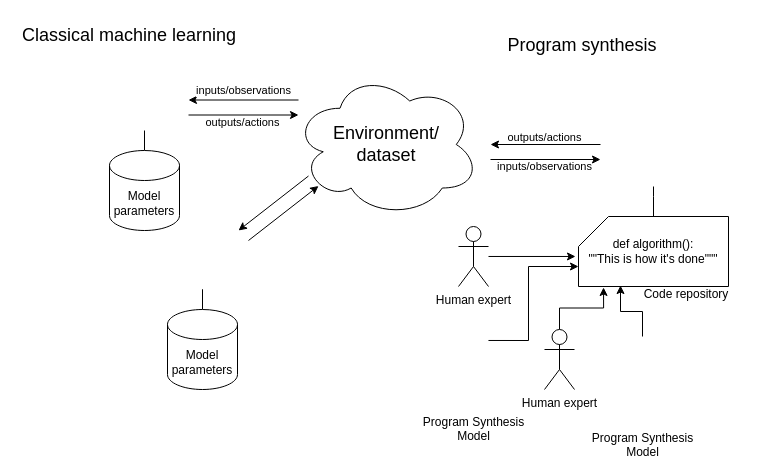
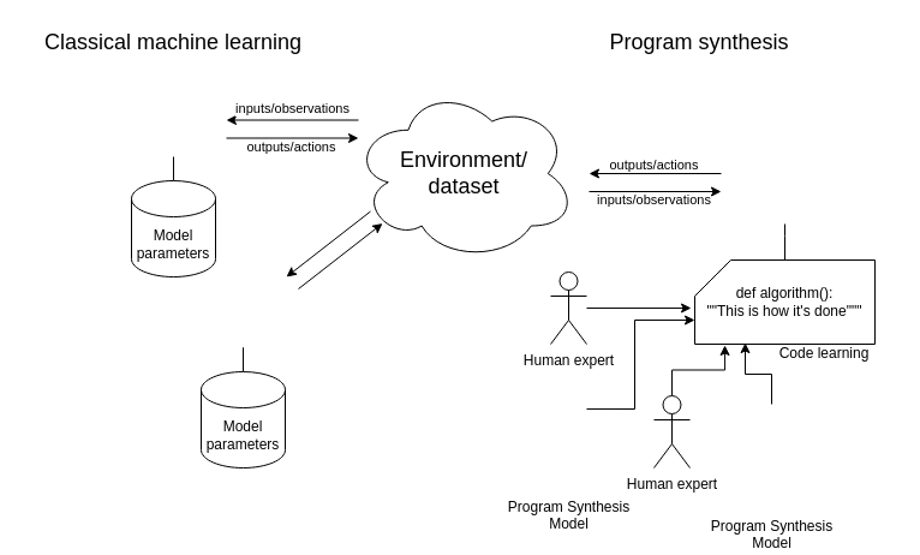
  <mxCell id="0" />
  <mxCell id="1" parent="0" />
  <mxCell id="2" style="edgeStyle=orthogonalEdgeStyle;rounded=0;orthogonalLoop=1;jettySize=auto;html=1;endArrow=none;endFill=0;" parent="1" source="3" edge="1"><mxGeometry relative="1" as="geometry"><mxPoint x="653" y="186" as="targetPoint" /></mxGeometry></mxCell>
  <mxCell id="3" value="def algorithm():&lt;br&gt;&quot;&quot;This is how it's done&quot;&quot;&quot;" style="shape=card;whiteSpace=wrap;html=1;" parent="1" vertex="1"><mxGeometry x="578" y="216" width="150" height="70" as="geometry" /></mxCell>
  <mxCell id="4" style="edgeStyle=orthogonalEdgeStyle;rounded=0;orthogonalLoop=1;jettySize=auto;html=1;entryX=-0.02;entryY=0.571;entryDx=0;entryDy=0;entryPerimeter=0;" parent="1" source="5" target="3" edge="1"><mxGeometry relative="1" as="geometry" /></mxCell>
  <mxCell id="5" value="Human expert" style="shape=umlActor;verticalLabelPosition=bottom;verticalAlign=top;html=1;outlineConnect=0;" parent="1" vertex="1"><mxGeometry x="458" y="226" width="30" height="60" as="geometry" /></mxCell>
  <mxCell id="6" value="" style="shape=image;html=1;verticalAlign=top;verticalLabelPosition=bottom;labelBackgroundColor=#ffffff;imageAspect=0;aspect=fixed;image=https://cdn0.iconfinder.com/data/icons/phosphor-regular-vol-4/256/robot-128.png" parent="1" vertex="1"><mxGeometry x="100" y="60" width="88" height="88" as="geometry" /></mxCell>
  <mxCell id="7" value="&lt;font style=&quot;font-size: 18px;&quot;&gt;Environment/&lt;br&gt;dataset&lt;/font&gt;" style="ellipse;shape=cloud;whiteSpace=wrap;html=1;" parent="1" vertex="1"><mxGeometry x="293" y="71.5" width="186" height="145" as="geometry" /></mxCell>
  <mxCell id="8" value="" style="shape=image;html=1;verticalAlign=top;verticalLabelPosition=bottom;labelBackgroundColor=#ffffff;imageAspect=0;aspect=fixed;image=https://cdn0.iconfinder.com/data/icons/phosphor-regular-vol-4/256/robot-128.png" parent="1" vertex="1"><mxGeometry x="158" y="216" width="88" height="88" as="geometry" /></mxCell>
  <mxCell id="9" style="edgeStyle=orthogonalEdgeStyle;rounded=0;orthogonalLoop=1;jettySize=auto;html=1;endArrow=none;endFill=0;" parent="1" source="10" edge="1"><mxGeometry relative="1" as="geometry"><mxPoint x="144" y="130" as="targetPoint" /></mxGeometry></mxCell>
  <mxCell id="10" value="Model parameters" style="shape=cylinder3;whiteSpace=wrap;html=1;boundedLbl=1;backgroundOutline=1;size=15;" parent="1" vertex="1"><mxGeometry x="109" y="150" width="70" height="80" as="geometry" /></mxCell>
  <mxCell id="11" style="edgeStyle=orthogonalEdgeStyle;rounded=0;orthogonalLoop=1;jettySize=auto;html=1;endArrow=none;endFill=0;" parent="1" source="12" edge="1"><mxGeometry relative="1" as="geometry"><mxPoint x="202" y="294" as="targetPoint" /></mxGeometry></mxCell>
  <mxCell id="12" value="Model parameters" style="shape=cylinder3;whiteSpace=wrap;html=1;boundedLbl=1;backgroundOutline=1;size=15;" parent="1" vertex="1"><mxGeometry x="167" y="309" width="70" height="80" as="geometry" /></mxCell>
  <mxCell id="13" value="" style="shape=image;html=1;verticalAlign=top;verticalLabelPosition=bottom;labelBackgroundColor=#ffffff;imageAspect=0;aspect=fixed;image=https://cdn0.iconfinder.com/data/icons/phosphor-regular-vol-4/256/robot-128.png" parent="1" vertex="1"><mxGeometry x="609" y="110" width="88" height="88" as="geometry" /></mxCell>
- <mxCell id="14" value="Code repository" style="text;html=1;strokeColor=none;fillColor=none;align=center;verticalAlign=middle;whiteSpace=wrap;rounded=0;" parent="1" vertex="1"><mxGeometry x="628" y="280" width="116" height="28" as="geometry" /></mxCell>
+ <mxCell id="14" value="Code learning" style="text;html=1;strokeColor=none;fillColor=none;align=center;verticalAlign=middle;whiteSpace=wrap;rounded=0;" parent="1" vertex="1"><mxGeometry x="628" y="280" width="116" height="28" as="geometry" /></mxCell>
  <mxCell id="15" style="edgeStyle=orthogonalEdgeStyle;rounded=0;orthogonalLoop=1;jettySize=auto;html=1;exitX=0.5;exitY=0;exitDx=0;exitDy=0;exitPerimeter=0;entryX=0.167;entryY=1.014;entryDx=0;entryDy=0;entryPerimeter=0;" parent="1" source="16" target="3" edge="1"><mxGeometry relative="1" as="geometry"><mxPoint x="688" y="350" as="targetPoint" /></mxGeometry></mxCell>
  <mxCell id="16" value="Human expert" style="shape=umlActor;verticalLabelPosition=bottom;verticalAlign=top;html=1;outlineConnect=0;" parent="1" vertex="1"><mxGeometry x="544" y="329" width="30" height="60" as="geometry" /></mxCell>
- <mxCell id="17" value="&lt;font style=&quot;font-size: 18px;&quot;&gt;Classical machine learning&lt;/font&gt;" style="text;html=1;strokeColor=none;fillColor=none;align=center;verticalAlign=middle;whiteSpace=wrap;rounded=0;" parent="1" vertex="1"><mxGeometry x="5" y="20" width="248" height="30" as="geometry" /></mxCell>
+ <mxCell id="17" value="&lt;font style=&quot;font-size: 18px;&quot;&gt;Classical machine learning&lt;/font&gt;" style="text;html=1;strokeColor=none;fillColor=none;align=center;verticalAlign=middle;whiteSpace=wrap;rounded=0;" parent="1" vertex="1"><mxGeometry x="20" y="20" width="248" height="30" as="geometry" /></mxCell>
  <mxCell id="18" value="" style="endArrow=classic;html=1;rounded=0;" parent="1" edge="1"><mxGeometry width="50" height="50" relative="1" as="geometry"><mxPoint x="298" y="99.5" as="sourcePoint" /><mxPoint x="188" y="99.5" as="targetPoint" /></mxGeometry></mxCell>
  <mxCell id="19" value="inputs/observations" style="edgeLabel;html=1;align=center;verticalAlign=middle;resizable=0;points=[];" parent="18" vertex="1" connectable="0"><mxGeometry x="0.314" relative="1" as="geometry"><mxPoint x="16" y="-10" as="offset" /></mxGeometry></mxCell>
  <mxCell id="20" value="" style="endArrow=classic;html=1;rounded=0;" parent="1" edge="1"><mxGeometry width="50" height="50" relative="1" as="geometry"><mxPoint x="188" y="114.5" as="sourcePoint" /><mxPoint x="298" y="114.5" as="targetPoint" /></mxGeometry></mxCell>
  <mxCell id="21" value="outputs/actions" style="edgeLabel;html=1;align=center;verticalAlign=middle;resizable=0;points=[];" parent="20" vertex="1" connectable="0"><mxGeometry x="0.314" relative="1" as="geometry"><mxPoint x="-19" y="7" as="offset" /></mxGeometry></mxCell>
  <mxCell id="22" value="" style="endArrow=classic;html=1;rounded=0;" parent="1" edge="1"><mxGeometry width="50" height="50" relative="1" as="geometry"><mxPoint x="308" y="175.5" as="sourcePoint" /><mxPoint x="238" y="230" as="targetPoint" /></mxGeometry></mxCell>
  <mxCell id="23" value="" style="endArrow=classic;html=1;rounded=0;" parent="1" edge="1"><mxGeometry width="50" height="50" relative="1" as="geometry"><mxPoint x="248" y="240" as="sourcePoint" /><mxPoint x="318" y="185.5" as="targetPoint" /></mxGeometry></mxCell>
  <mxCell id="24" value="" style="endArrow=classic;html=1;rounded=0;" parent="1" edge="1"><mxGeometry width="50" height="50" relative="1" as="geometry"><mxPoint x="600" y="144" as="sourcePoint" /><mxPoint x="490" y="144" as="targetPoint" /></mxGeometry></mxCell>
  <mxCell id="25" value="inputs/observations" style="edgeLabel;html=1;align=center;verticalAlign=middle;resizable=0;points=[];" parent="24" vertex="1" connectable="0"><mxGeometry x="0.314" relative="1" as="geometry"><mxPoint x="15" y="21" as="offset" /></mxGeometry></mxCell>
  <mxCell id="26" value="" style="endArrow=classic;html=1;rounded=0;" parent="1" edge="1"><mxGeometry width="50" height="50" relative="1" as="geometry"><mxPoint x="490" y="159" as="sourcePoint" /><mxPoint x="600" y="159" as="targetPoint" /></mxGeometry></mxCell>
  <mxCell id="27" value="outputs/actions" style="edgeLabel;html=1;align=center;verticalAlign=middle;resizable=0;points=[];" parent="26" vertex="1" connectable="0"><mxGeometry x="0.314" relative="1" as="geometry"><mxPoint x="-19" y="-23" as="offset" /></mxGeometry></mxCell>
  <mxCell id="28" style="edgeStyle=orthogonalEdgeStyle;rounded=0;orthogonalLoop=1;jettySize=auto;html=1;entryX=0;entryY=0;entryDx=0;entryDy=50;entryPerimeter=0;exitX=0.67;exitY=0.227;exitDx=0;exitDy=0;exitPerimeter=0;" parent="1" source="29" target="3" edge="1"><mxGeometry relative="1" as="geometry"><Array as="points"><mxPoint x="528" y="340" /><mxPoint x="528" y="266" /></Array></mxGeometry></mxCell>
  <mxCell id="29" value="Program Synthesis&lt;br&gt;Model" style="shape=image;html=1;verticalAlign=top;verticalLabelPosition=bottom;labelBackgroundColor=#ffffff;imageAspect=0;aspect=fixed;image=https://cdn0.iconfinder.com/data/icons/phosphor-regular-vol-4/256/robot-128.png" parent="1" vertex="1"><mxGeometry x="429" y="320" width="88" height="88" as="geometry" /></mxCell>
  <mxCell id="30" style="edgeStyle=orthogonalEdgeStyle;rounded=0;orthogonalLoop=1;jettySize=auto;html=1;entryX=0.28;entryY=0.986;entryDx=0;entryDy=0;entryPerimeter=0;" parent="1" source="31" target="3" edge="1"><mxGeometry relative="1" as="geometry" /></mxCell>
  <mxCell id="31" value="Program Synthesis&lt;br&gt;Model" style="shape=image;html=1;verticalAlign=top;verticalLabelPosition=bottom;labelBackgroundColor=#ffffff;imageAspect=0;aspect=fixed;image=https://cdn0.iconfinder.com/data/icons/phosphor-regular-vol-4/256/robot-128.png" parent="1" vertex="1"><mxGeometry x="598" y="336" width="88" height="88" as="geometry" /></mxCell>
- <mxCell id="32" value="&lt;font style=&quot;font-size: 18px;&quot;&gt;Program synthesis&lt;/font&gt;" style="text;html=1;strokeColor=none;fillColor=none;align=center;verticalAlign=middle;whiteSpace=wrap;rounded=0;" parent="1" vertex="1"><mxGeometry x="458" y="30" width="248" height="30" as="geometry" /></mxCell>
+ <mxCell id="32" value="&lt;font style=&quot;font-size: 18px;&quot;&gt;Program synthesis&lt;/font&gt;" style="text;html=1;strokeColor=none;fillColor=none;align=center;verticalAlign=middle;whiteSpace=wrap;rounded=0;" parent="1" vertex="1"><mxGeometry x="458" y="20" width="248" height="30" as="geometry" /></mxCell>
